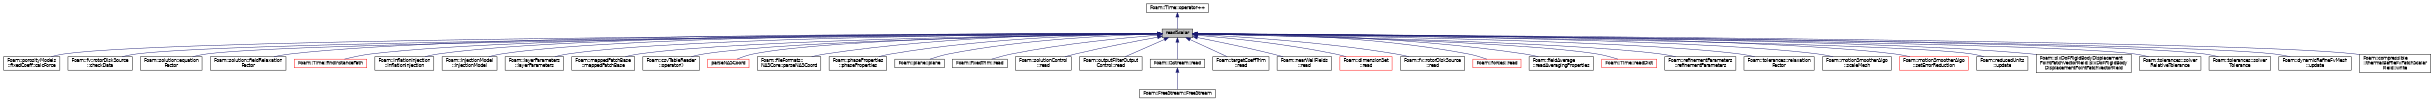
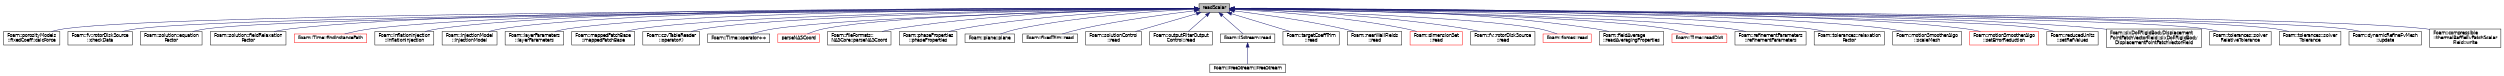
  digraph {
    rankdir=TB
    node [color=black fontname=Helvetica fontsize=10 shape=record]
    edge [color=midnightblue dir=back fontname=Helvetica fontsize=10 labelfontname=Helvetica labelfontsize=10 style=solid]
    n1 [fillcolor=grey75 fontcolor=black height=0.2 label=readScalar style=filled width=0.4]
    n2 [height=0.2 label="Foam::porosityModels\l::fixedCoeff::calcForce" width=0.4]
    n3 [height=0.2 label="Foam::fv::rotorDiskSource\l::checkData" width=0.4]
    n4 [height=0.2 label="Foam::solution::equation\lFactor" width=0.4]
    n5 [height=0.2 label="Foam::solution::fieldRelaxation\lFactor" width=0.4]
    n6 [color=red height=0.2 label="Foam::Time::findInstancePath" width=0.4]
    n7 [height=0.2 label="Foam::InflationInjection\l::InflationInjection" width=0.4]
    n8 [height=0.2 label="Foam::InjectionModel\l::InjectionModel" width=0.4]
    n9 [height=0.2 label="Foam::layerParameters\l::layerParameters" width=0.4]
    n10 [height=0.2 label="Foam::mappedPatchBase\l::mappedPatchBase" width=0.4]
    n11 [height=0.2 label="Foam::csvTableReader\l::operator()" width=0.4]
    n12 [height=0.2 label="Foam::Time::operator++" width=0.4]
    n13 [color=red height=0.2 label=parseNASCoord width=0.4]
    n14 [height=0.2 label="Foam::fileFormats::\lNASCore::parseNASCoord" width=0.4]
    n15 [height=0.2 label="Foam::phaseProperties\l::phaseProperties" width=0.4]
    n16 [height=0.2 label="Foam::plane::plane" width=0.4]
    n17 [height=0.2 label="Foam::fixedTrim::read" width=0.4]
    n18 [height=0.2 label="Foam::solutionControl\l::read" width=0.4]
    n19 [height=0.2 label="Foam::outputFilterOutput\lControl::read" width=0.4]
    n20 [height=0.2 label="Foam::ISstream::read" width=0.4]
    n21 [height=0.2 label="Foam::targetCoeffTrim\l::read" width=0.4]
    n22 [height=0.2 label="Foam::nearWallFields\l::read" width=0.4]
    n23 [color=red height=0.2 label="Foam::dimensionSet\l::read" width=0.4]
    n24 [height=0.2 label="Foam::fv::rotorDiskSource\l::read" width=0.4]
    n25 [color=red height=0.2 label="Foam::forces::read" width=0.4]
    n26 [height=0.2 label="Foam::fieldAverage\l::readAveragingProperties" width=0.4]
    n27 [color=red height=0.2 label="Foam::Time::readDict" width=0.4]
    n28 [height=0.2 label="Foam::refinementParameters\l::refinementParameters" width=0.4]
    n29 [height=0.2 label="Foam::tolerances::relaxation\lFactor" width=0.4]
    n30 [height=0.2 label="Foam::motionSmootherAlgo\l::scaleMesh" width=0.4]
    n31 [color=red height=0.2 label="Foam::motionSmootherAlgo\l::setErrorReduction" width=0.4]
-   n32 [height=0.2 label="Foam::reducedUnits\l::update" width=0.4]
+   n32 [height=0.2 label="Foam::reducedUnits\l::setRefValues" width=0.4]
    n33 [height=0.2 label="Foam::sixDoFRigidBodyDisplacement\lPointPatchVectorField::sixDoFRigidBody\lDisplacementPointPatchVectorField" width=0.4]
    n34 [height=0.2 label="Foam::tolerances::solver\lRelativeTolerance" width=0.4]
    n35 [height=0.2 label="Foam::tolerances::solver\lTolerance" width=0.4]
    n36 [height=0.2 label="Foam::dynamicRefineFvMesh\l::update" width=0.4]
    n37 [height=0.2 label="Foam::compressible\l::thermalBaffleFvPatchScalar\lField::write" width=0.4]
    n38 [height=0.2 label="Foam::FreeStream::FreeStream" width=0.4]
    n1 -> n2
    n1 -> n3
    n1 -> n4
    n1 -> n5
    n1 -> n6
    n1 -> n7
    n1 -> n8
    n1 -> n9
    n1 -> n10
    n1 -> n11
-   n12 -> n1
+   n1 -> n12
    n1 -> n13
    n1 -> n14
    n1 -> n15
    n1 -> n16
    n1 -> n17
    n1 -> n18
    n1 -> n19
    n1 -> n20
    n1 -> n21
    n1 -> n22
    n1 -> n23
    n1 -> n24
    n1 -> n25
    n1 -> n26
    n1 -> n27
    n1 -> n28
    n1 -> n29
    n1 -> n30
    n1 -> n31
    n1 -> n32
    n1 -> n33
    n1 -> n34
    n1 -> n35
    n1 -> n36
    n1 -> n37
    n20 -> n38
  }
